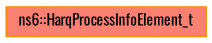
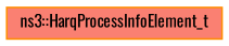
  digraph {
    rankdir=LR
    fontname=Oswald
-   n1 [color=darkorange fillcolor=salmon fontname=Oswald fontsize=10 height=0.2 label="ns6::HarqProcessInfoElement_t" shape=record style=filled width=0.4]
+   n1 [color=darkorange fillcolor=salmon fontname=Oswald fontsize=10 height=0.2 label="ns3::HarqProcessInfoElement_t" shape=record style=filled width=0.4]
  }
